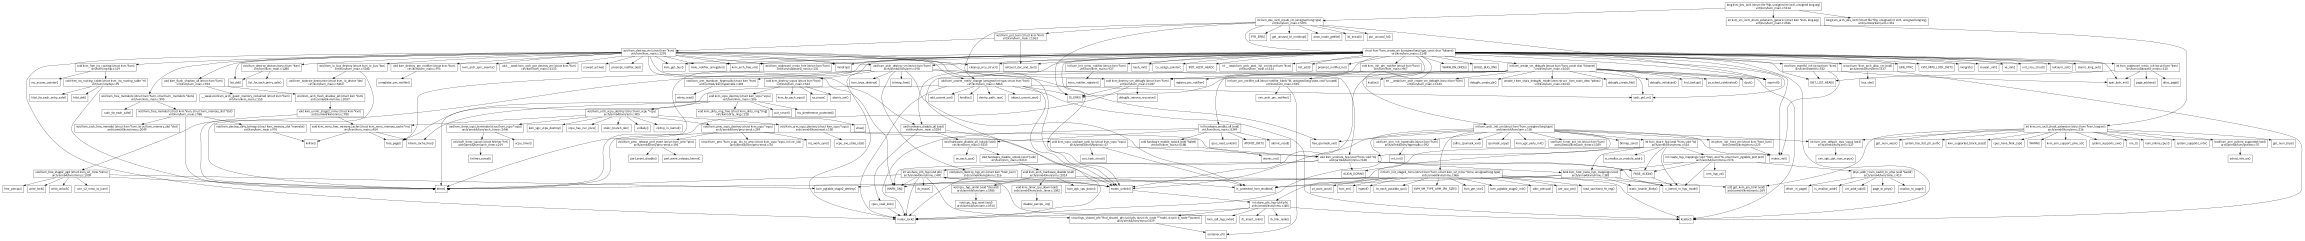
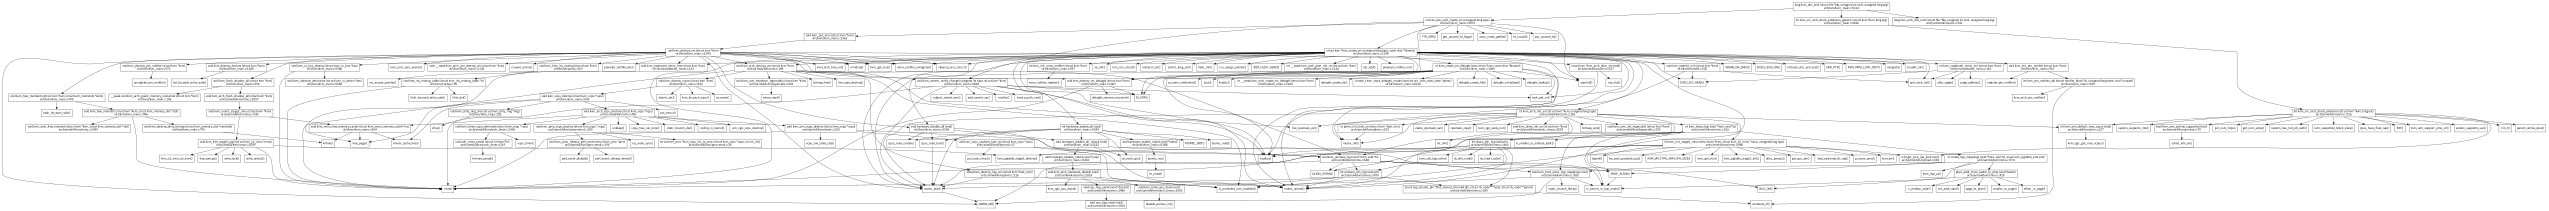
  digraph {
    fontname="IBM Plex Sans"
    node [fontname="IBM Plex Sans" shape=box]
    edge [fontname="IBM Plex Sans"]
    n1 [label="void soft_timer_cancel (struct hrtimer *hrt)\narch/arm64/kvm/arch_timer.c:219"]
    n2 [label="hrtimer_cancel()"]
    n3 [label="has_vhe()"]
    n4 [label="WARN_ON()"]
    n5 [label="unlikely()"]
    n6 [label="irqchip_in_kernel()"]
    n7 [label="vcpu_timer()"]
    n8 [label="read_sanitised_ftr_reg()"]
    n9 [label="cpus_have_final_cap()"]
    n10 [label="write_lock()"]
    n11 [label="write_unlock()"]
-   n13 [label="WARN()"]
+   n12 [label="BUG_ON()"]
+   n13 [label="BIT()"]
    n14 [label="struct kvm_pmc *kvm_vcpu_idx_to_pmc (struct kvm_vcpu *vcpu, int cnt_idx)\narch/arm64/kvm/pmu-emul.c:34"]
    n15 [label="IS_ERR()"]
    n16 [label="PTR_ERR()"]
    n17 [label="container_of()"]
    n18 [label="void kvm_pmu_release_perf_event (struct kvm_pmc *pmc)\narch/arm64/kvm/pmu-emul.c:194"]
    n19 [label="perf_event_disable()"]
    n20 [label="perf_event_release_kernel()"]
    n21 [label="kvm_arm_support_pmu_v3()"]
-   n22 [label="list_del()"]
    n23 [label="kfree()"]
    n24 [label="is_protected_kvm_enabled()"]
    n25 [label="is_kernel_in_hyp_mode()"]
    n26 [label="pr_warn_once()"]
    n27 [label="on_each_cpu()"]
    n28 [label="mutex_lock()"]
    n29 [label="mutex_unlock()"]
    n30 [label="WARN_ON_ONCE()"]
    n31 [label="kvm_err()"]
    n32 [label="system_supports_sve()"]
    n33 [label="static_branch_likely()"]
    n34 [label="disable_percpu_irq()"]
    n35 [label="typeof()"]
    n36 [label="kvm_for_each_vcpu()"]
    n37 [label="void cpu_hyp_reset (void)\narch/arm64/kvm/arm.c:1914"]
    n38 [label="kvm_call_hyp_nvhe()"]
    n39 [label="int unshare_pfn_hyp (u64 pfn)\narch/arm64/kvm/mmu.c:490"]
    n40 [label="BUILD_BUG_ON()"]
    n41 [label="for_each_possible_cpu()"]
    n42 [label="page_address()"]
    n43 [label="int create_hyp_mappings (void *from, void *to, enum kvm_pgtable_prot prot)\narch/arm64/kvm/mmu.c:574"]
    n44 [label="kern_hyp_va()"]
    n45 [label="bool kvm_host_owns_hyp_mappings (void)\narch/arm64/kvm/mmu.c:383"]
    n46 [label="PAGE_ALIGN()"]
    n47 [label="phys_addr_t kvm_kaddr_to_phys (void *kaddr)\narch/arm64/kvm/mmu.c:419"]
    n48 [label="is_vmalloc_addr()"]
    n49 [label="virt_addr_valid()"]
    n50 [label="page_to_phys()"]
    n51 [label="vmalloc_to_page()"]
    n52 [label="offset_in_page()"]
    n53 [label="ALIGN_DOWN()"]
    n54 [label="kzalloc()"]
    n55 [label="free_page()"]
    n56 [label="void cpu_hyp_uninit (void *discard)\narch/arm64/kvm/arm.c:1986"]
    n57 [label="free_cpumask_var()"]
    n58 [label="void hardware_disable_nolock (void *junk)\nvirt/kvm/kvm_main.c:5210"]
    n59 [label="void kvm_arch_hardware_disable (void)\narch/arm64/kvm/arm.c:2014"]
    n60 [label="void kvm_timer_cpu_down (void)\narch/arm64/kvm/arch_timer.c:1042"]
    n61 [label="kvm_vgic_cpu_down()"]
    n62 [label="debugfs_create_dir()"]
    n63 [label="umode_t kvm_stats_debugfs_mode (const struct _kvm_stats_desc *pdesc)\nvirt/kvm/kvm_main.c:1014"]
    n64 [label="debugfs_create_file()"]
    n65 [label="bitmap_free()"]
    n66 [label="INIT_LIST_HEAD()"]
    n67 [label="kmem_cache_free()"]
    n68 [label="void kvm_put_kvm (struct kvm *kvm)\nvirt/kvm/kvm_main.c:1363"]
    n69 [label="refcount_dec_and_test()"]
    n70 [label="void kvm_destroy_vm (struct kvm *kvm)\nvirt/kvm/kvm_main.c:1295"]
    n71 [label="void kvm_destroy_pm_notifier (struct kvm *kvm)\nvirt/kvm/kvm_main.c:971"]
    n72 [label="void kvm_uevent_notify_change (unsigned int type, struct kvm *kvm)\nvirt/kvm/kvm_main.c:5863"]
    n73 [label="void kvm_destroy_vm_debugfs (struct kvm *kvm)\nvirt/kvm/kvm_main.c:1027"]
    n74 [label="kvm_arch_sync_events()"]
    n75 [label="void __weak kvm_arch_pre_destroy_vm (struct kvm *kvm)\nvirt/kvm/kvm_main.c:1133"]
    n76 [label="void kvm_free_irq_routing (struct kvm *kvm)\nvirt/kvm/irqchip.c:119"]
    n77 [label="kvm_get_bus()"]
    n78 [label="void kvm_io_bus_destroy (struct kvm_io_bus *bus)\nvirt/kvm/kvm_main.c:5366"]
    n79 [label="void kvm_coalesced_mmio_free (struct kvm *kvm)\nvirt/kvm/coalesced_mmio.c:131"]
    n80 [label="mmu_notifier_unregister()"]
    n81 [label="rcuwait_active()"]
    n82 [label="void kvm_flush_shadow_all (struct kvm *kvm)\nvirt/kvm/kvm_main.c:394"]
    n83 [label="void kvm_arch_destroy_vm (struct kvm *kvm)\narch/arm64/kvm/arm.c:198"]
    n84 [label="void kvm_destroy_devices (struct kvm *kvm)\nvirt/kvm/kvm_main.c:1280"]
    n85 [label="void kvm_free_memslots (struct kvm *kvm, struct kvm_memslots *slots)\nvirt/kvm/kvm_main.c:995"]
    n86 [label="cleanup_srcu_struct()"]
    n87 [label="kvm_arch_free_vm()"]
    n88 [label="preempt_notifier_dec()"]
    n89 [label="void hardware_disable_all (void)\nvirt/kvm/kvm_main.c:5354"]
    n90 [label="mmdrop()"]
    n91 [label="unregister_pm_notifier()"]
    n92 [label="add_uevent_var()"]
    n93 [label="task_pid_nr()"]
    n94 [label="kmalloc()"]
    n95 [label="dentry_path_raw()"]
    n96 [label="kobject_uevent_env()"]
    n97 [label="debugfs_remove_recursive()"]
    n98 [label="rcu_access_pointer()"]
    n99 [label="void free_irq_routing_table (struct kvm_irq_routing_table *rt)\nvirt/kvm/irqchip.c:99"]
    n100 [label="void kvm_iodevice_destructor (struct kvm_io_device *dev)\nvirt/kvm/kvm_main.c:5360"]
    n101 [label="void kvm_arch_flush_shadow_all (struct kvm *kvm)\narch/arm64/kvm/mmu.c:2057"]
    n102 [label="__weak void kvm_arch_guest_memory_reclaimed (struct kvm *kvm)\nvirt/kvm/kvm_main.c:155"]
-   n103 [label="kvm_brps_destroy()"]
+   n103 [label="kvm_vgic_destroy()"]
    n104 [label="void pkvm_destroy_hyp_vm (struct kvm *host_kvm)\narch/arm64/kvm/pkvm.c:216"]
    n105 [label="void kvm_destroy_vcpus (struct kvm *kvm)\nvirt/kvm/kvm_main.c:522"]
    n106 [label="void kvm_unshare_hyp (void *from, void *to)\narch/arm64/kvm/mmu.c:548"]
    n107 [label="void kvm_arm_teardown_hypercalls (struct kvm *kvm)\narch/arm64/kvm/hypercalls.c:403"]
    n108 [label="list_for_each_entry_safe()"]
    n109 [label="hash_for_each_safe()"]
    n110 [label="void kvm_free_memslot (struct kvm *kvm, struct kvm_memory_slot *slot)\nvirt/kvm/kvm_main.c:986"]
    n111 [label="cpus_read_lock()"]
    n112 [label="void hardware_disable_all_nolock (void)\nvirt/kvm/kvm_main.c:5233"]
    n113 [label="cpus_read_unlock()"]
    n114 [label="hlist_for_each_entry_safe()"]
    n115 [label="hlist_del()"]
    n116 [label="void kvm_uninit_stage2_mmu (struct kvm *kvm)\narch/arm64/kvm/mmu.c:935"]
    n117 [label="void kvm_vcpu_destroy (struct kvm_vcpu *vcpu)\nvirt/kvm/kvm_main.c:506"]
    n118 [label="xa_erase()"]
    n119 [label="atomic_set()"]
    n120 [label="mtree_read()"]
    n121 [label="void kvm_destroy_dirty_bitmap (struct kvm_memory_slot *memslot)\nvirt/kvm/kvm_main.c:976"]
    n122 [label="void kvm_arch_free_memslot (struct kvm *kvm, struct kvm_memory_slot *slot)\narch/arm64/kvm/mmu.c:2049"]
    n123 [label="void kvm_free_stage2_pgd (struct kvm_s2_mmu *mmu)\narch/arm64/kvm/mmu.c:1009"]
    n124 [label="void kvm_mmu_free_memory_cache (struct kvm_mmu_memory_cache *mc)\nvirt/kvm/kvm_main.c:454"]
    n125 [label="void kvm_arch_vcpu_destroy (struct kvm_vcpu *vcpu)\narch/arm64/kvm/arm.c:405"]
    n126 [label="void kvm_dirty_ring_free (struct kvm_dirty_ring *ring)\nvirt/kvm/dirty_ring.c:218"]
    n127 [label="put_struct()"]
-   n128 [label="rcu_dereference_protected()"]
    n129 [label="struct hyp_shared_pfn *find_shared_pfn (u64 pfn, struct rb_node ***node, struct rb_node **parent)\narch/arm64/kvm/mmu.c:439"]
    n130 [label="rb_erase()"]
    n131 [label="kvfree()"]
    n132 [label="kvm_s2_mmu_to_kvm()"]
    n133 [label="free_percpu()"]
    n134 [label="kvm_pgtable_stage2_destroy()"]
    n135 [label="vcpu_has_run_once()"]
    n136 [label="static_branch_dec()"]
    n137 [label="void kvm_timer_vcpu_terminate (struct kvm_vcpu *vcpu)\narch/arm64/kvm/arch_timer.c:1446"]
    n138 [label="void kvm_pmu_vcpu_destroy (struct kvm_vcpu *vcpu)\narch/arm64/kvm/pmu-emul.c:259"]
    n139 [label="kvm_vgic_vcpu_destroy()"]
    n140 [label="void kvm_arm_vcpu_destroy (struct kvm_vcpu *vcpu)\narch/arm64/kvm/reset.c:150"]
    n141 [label="vfree()"]
    n142 [label="irq_work_sync()"]
    n143 [label="void kvm_vcpu_unshare_task_fp (struct kvm_vcpu *vcpu)\narch/arm64/kvm/fpsimd.c:17"]
    n144 [label="vcpu_sve_state_size()"]
    n145 [label="put_task_struct()"]
    n146 [label="long kvm_dev_ioctl (struct file *filp, unsigned int ioctl, unsigned long arg)\nvirt/kvm/kvm_main.c:5114"]
    n147 [label="int kvm_dev_ioctl_create_vm (unsigned long type)\nvirt/kvm/kvm_main.c:5071"]
    n148 [label="int kvm_vm_ioctl_check_extension_generic (struct kvm *kvm, long arg)\nvirt/kvm/kvm_main.c:4526"]
    n149 [label="long kvm_arch_dev_ioctl (struct file *filp, unsigned int ioctl, unsigned long arg)\narch/arm64/kvm/arm.c:331"]
-   n150 [label="get_unused_fd_mmdrop()"]
+   n150 [label="get_unused_fd_flags()"]
    n151 [label="snprintf()"]
    n152 [label="struct kvm *kvm_create_vm (unsigned long type, const char *fdname)\nvirt/kvm/kvm_main.c:1148"]
    n153 [label="anon_inode_getfile()"]
    n154 [label="fd_install()"]
    n155 [label="put_unused_fd()"]
    n156 [label="int kvm_vm_ioctl_check_extension (struct kvm *kvm, long ext)\narch/arm64/kvm/arm.c:216"]
    n157 [label="struct kvm *kvm_arch_alloc_vm (void)\narch/arm64/kvm/arm.c:337"]
    n158 [label="ERR_PTR()"]
    n159 [label="KVM_MMU_LOCK_INIT()"]
    n160 [label="mmgrab()"]
    n161 [label="void kvm_eventfd_init (struct kvm *kvm)\nvirt/kvm/eventfd.c:532"]
    n162 [label="mutex_init()"]
    n163 [label="spin_lock_init()"]
    n164 [label="rcuwait_init()"]
    n165 [label="xa_init()"]
    n166 [label="init_srcu_struct()"]
    n167 [label="refcount_set()"]
    n168 [label="atomic_long_set()"]
    n169 [label="hash_init()"]
    n170 [label="rcu_assign_pointer()"]
    n171 [label="int kvm_arch_init_vm (struct kvm *kvm, unsigned long type)\narch/arm64/kvm/arm.c:136"]
    n172 [label="int hardware_enable_all (void)\nvirt/kvm/kvm_main.c:5349"]
    n173 [label="INIT_HLIST_HEAD()"]
    n174 [label="int kvm_init_mmu_notifier (struct kvm *kvm)\nvirt/kvm/kvm_main.c:937"]
    n175 [label="int kvm_coalesced_mmio_init (struct kvm *kvm)\nvirt/kvm/coalesced_mmio.c:110"]
    n176 [label="int kvm_create_vm_debugfs (struct kvm *kvm, const char *fdname)\nvirt/kvm/kvm_main.c:1045"]
    n177 [label="int __weak kvm_arch_post_init_vm (struct kvm *kvm)\nvirt/kvm/kvm_main.c:1124"]
    n178 [label="list_add()"]
    n179 [label="preempt_notifier_inc()"]
    n180 [label="void kvm_init_pm_notifier (struct kvm *kvm)\nvirt/kvm/kvm_main.c:967"]
    n181 [label="int kvm_arm_default_max_vcpus (void)\narch/arm64/kvm/arm.c:127"]
    n182 [label="u32 get_kvm_ipa_limit (void)\narch/arm64/kvm/reset.c:269"]
    n183 [label="min_t()"]
-   n184 [label="num_online_cpus()"]
+   n184 [label="parent_online_cpus()"]
    n185 [label="system_supports_mte()"]
    n186 [label="bool kvm_arm_pvtime_supported (void)\narch/arm64/kvm/pvtime.c:70"]
    n187 [label="get_num_brps()"]
    n188 [label="get_num_wrps()"]
    n189 [label="system_has_full_ptr_auth()"]
    n190 [label="kvm_supported_block_sizes()"]
    n191 [label="int kvm_share_hyp (void *from, void *to)\narch/arm64/kvm/mmu.c:516"]
    n192 [label="int pkvm_init_host_vm (struct kvm *host_kvm)\narch/arm64/kvm/pkvm.c:223"]
    n193 [label="zalloc_cpumask_var()"]
    n194 [label="cpumask_copy()"]
    n195 [label="int kvm_init_stage2_mmu (struct kvm *kvm, struct kvm_s2_mmu *mmu, unsigned long type)\narch/arm64/kvm/mmu.c:866"]
    n196 [label="kvm_vgic_early_init()"]
    n197 [label="void kvm_timer_init_vm (struct kvm *kvm)\narch/arm64/kvm/arch_timer.c:1029"]
    n198 [label="void kvm_arm_init_hypercalls (struct kvm *kvm)\narch/arm64/kvm/hypercalls.c:392"]
    n199 [label="bitmap_zero()"]
    n200 [label="ATOMIC_INIT()"]
    n201 [label="void hardware_enable_nolock (void *failed)\nvirt/kvm/kvm_main.c:5188"]
    n202 [label="atomic_read()"]
    n203 [label="mmu_notifier_register()"]
    n204 [label="alloc_page()"]
    n205 [label="debugfs_initialized()"]
-   n206 [label="find_lookup()"]
-   n207 [label="pr_sched_ratelimited()"]
+   n206 [label="debugfs_lookup()"]
+   n207 [label="pr_warn_ratelimited()"]
    n208 [label="dput()"]
    n209 [label="kcalloc()"]
    n210 [label="int __weak kvm_arch_create_vm_debugfs (struct kvm *kvm)\nvirt/kvm/kvm_main.c:1143"]
    n211 [label="int kvm_pm_notifier_call (struct notifier_block *bl, unsigned long state, void *unused)\nvirt/kvm/kvm_main.c:945"]
    n212 [label="register_pm_notifier()"]
    n213 [label="kvm_vgic_get_max_vcpus()"]
    n214 [label="sched_info_on()"]
    n215 [label="is_vmalloc_or_module_addr()"]
    n216 [label="int share_pfn_hyp (u64 pfn)\narch/arm64/kvm/mmu.c:460"]
    n217 [label="KVM_VM_TYPE_ARM_IPA_SIZE()"]
    n218 [label="kvm_get_vtcr()"]
    n219 [label="kvm_pgtable_stage2_init()"]
    n220 [label="alloc_percpu()"]
    n221 [label="per_cpu_ptr()"]
    n222 [label="mt_init()"]
    n223 [label="atomic_inc()"]
    n224 [label="kvm_arch_pm_notifier()"]
    n225 [label="rb_link_node()"]
    n226 [label="rb_insert_color()"]
    n1 -> n2
    n18 -> n19
    n18 -> n20
    n38 -> n39
-   n39 -> n4
+   n28 -> n4
    n39 -> n23
    n39 -> n28
    n39 -> n29
    n39 -> n129
-   n39 -> n130
+   n223 -> n130
    n43 -> n25
    n43 -> n44
    n43 -> n45
    n43 -> n46
    n43 -> n47
    n45 -> n4
    n45 -> n24
    n45 -> n25
    n45 -> n33
    n46 -> n25
+   n47 -> n12
    n47 -> n48
    n47 -> n49
    n47 -> n50
    n47 -> n51
    n47 -> n52
    n56 -> n37
    n58 -> n59
    n59 -> n24
    n59 -> n56
    n59 -> n60
    n59 -> n61
    n60 -> n34
-   n68 -> n69
    n68 -> n70
    n70 -> n4
-   n70 -> n22
    n70 -> n28
    n70 -> n29
    n70 -> n71
    n70 -> n72
    n70 -> n73
    n70 -> n74
    n70 -> n75
    n70 -> n76
    n70 -> n77
    n70 -> n78
    n70 -> n79
    n70 -> n80
    n70 -> n81
    n70 -> n82
    n70 -> n83
    n70 -> n84
    n70 -> n85
    n70 -> n86
    n70 -> n87
    n70 -> n88
    n70 -> n89
    n70 -> n90
    n71 -> n91
    n72 -> n15
    n72 -> n23
    n72 -> n28
    n72 -> n29
    n72 -> n54
    n72 -> n92
    n72 -> n93
    n72 -> n94
    n72 -> n95
    n72 -> n96
    n73 -> n15
    n73 -> n23
    n73 -> n97
    n76 -> n98
    n76 -> n99
    n78 -> n23
    n78 -> n100
    n79 -> n55
    n82 -> n101
    n82 -> n102
    n83 -> n23
    n83 -> n24
    n83 -> n57
    n83 -> n65
    n83 -> n103
    n83 -> n104
    n83 -> n105
    n83 -> n106
    n83 -> n107
-   n84 -> n22
    n84 -> n108
    n85 -> n109
    n85 -> n110
    n89 -> n29
    n89 -> n111
    n89 -> n112
+   n89 -> n113
    n99 -> n23
    n99 -> n114
    n99 -> n115
    n101 -> n116
    n104 -> n28
    n104 -> n29
    n105 -> n36
    n105 -> n117
    n105 -> n118
    n105 -> n119
    n106 -> n4
    n106 -> n25
    n106 -> n39
    n106 -> n45
    n106 -> n46
    n106 -> n53
    n107 -> n120
    n110 -> n23
    n110 -> n121
    n110 -> n122
    n111 -> n28
+   n112 -> n12
    n112 -> n27
    n112 -> n58
    n116 -> n123
    n116 -> n124
    n117 -> n55
    n117 -> n67
    n117 -> n125
    n117 -> n126
    n117 -> n127
-   n117 -> n128
    n121 -> n131
    n123 -> n10
    n123 -> n11
    n123 -> n23
    n123 -> n132
    n123 -> n133
    n123 -> n134
    n124 -> n55
    n124 -> n67
    n124 -> n131
    n125 -> n5
    n125 -> n6
    n125 -> n124
    n125 -> n135
    n125 -> n136
    n125 -> n137
    n125 -> n138
    n125 -> n139
    n125 -> n140
    n126 -> n141
    n129 -> n17
    n137 -> n1
    n137 -> n7
    n138 -> n14
    n138 -> n18
    n138 -> n142
    n140 -> n23
    n140 -> n106
    n140 -> n143
    n140 -> n144
    n143 -> n24
    n143 -> n106
    n143 -> n145
    n146 -> n147
    n146 -> n148
    n146 -> n149
    n147 -> n15
    n147 -> n16
    n147 -> n68
    n147 -> n72
    n147 -> n150
    n147 -> n151
    n147 -> n152
    n147 -> n153
    n147 -> n154
    n147 -> n155
    n148 -> n156
    n152 -> n23
    n152 -> n28
    n152 -> n29
    n152 -> n30
    n152 -> n40
    n152 -> n54
    n152 -> n66
    n152 -> n69
    n152 -> n73
    n152 -> n77
    n152 -> n79
    n152 -> n80
    n152 -> n83
    n152 -> n86
    n152 -> n87
    n152 -> n89
    n152 -> n90
    n152 -> n93
    n152 -> n151
    n152 -> n157
    n152 -> n158
    n152 -> n159
    n152 -> n160
    n152 -> n161
    n152 -> n162
    n152 -> n163
    n152 -> n164
    n152 -> n165
    n152 -> n166
    n152 -> n167
    n152 -> n168
    n152 -> n169
    n152 -> n170
    n152 -> n171
    n152 -> n172
    n152 -> n173
    n152 -> n174
    n152 -> n175
    n152 -> n176
    n152 -> n177
    n152 -> n178
    n152 -> n179
    n152 -> n180
    n156 -> n9
    n156 -> n13
    n156 -> n21
    n156 -> n32
    n156 -> n181
    n156 -> n182
    n156 -> n183
    n156 -> n184
    n156 -> n185
    n156 -> n186
    n156 -> n187
    n156 -> n188
    n156 -> n189
    n156 -> n190
    n157 -> n3
    n157 -> n54
    n161 -> n66
    n161 -> n162
    n161 -> n163
    n171 -> n28
    n171 -> n29
    n171 -> n57
    n171 -> n106
    n171 -> n162
    n171 -> n181
    n171 -> n191
    n171 -> n192
    n171 -> n193
    n171 -> n194
    n171 -> n195
    n171 -> n196
    n171 -> n197
    n171 -> n198
    n171 -> n199
+   n172 -> n27
    n172 -> n28
+   n172 -> n111
    n172 -> n112
    n172 -> n113
    n172 -> n200
    n172 -> n201
    n172 -> n202
    n174 -> n203
    n175 -> n42
    n175 -> n66
    n175 -> n163
    n175 -> n204
    n176 -> n15
    n176 -> n28
    n176 -> n29
    n176 -> n54
    n176 -> n62
    n176 -> n63
    n176 -> n64
    n176 -> n73
    n176 -> n93
    n176 -> n151
    n176 -> n205
    n176 -> n206
    n176 -> n207
    n176 -> n208
    n176 -> n209
    n176 -> n210
    n180 -> n211
    n180 -> n212
    n181 -> n213
    n186 -> n214
    n191 -> n25
    n191 -> n43
    n191 -> n45
    n191 -> n46
    n191 -> n53
    n191 -> n215
    n191 -> n216
    n192 -> n162
    n195 -> n8
    n195 -> n23
    n195 -> n24
    n195 -> n26
    n195 -> n31
    n195 -> n35
    n195 -> n41
    n195 -> n54
    n195 -> n134
    n195 -> n182
    n195 -> n217
    n195 -> n218
    n195 -> n219
    n195 -> n220
    n195 -> n221
    n198 -> n222
    n201 -> n223
    n211 -> n17
    n211 -> n224
    n216 -> n28
-   n29 -> n216
+   n216 -> n29
    n216 -> n38
    n216 -> n54
    n216 -> n129
    n216 -> n225
    n216 -> n226
  }
